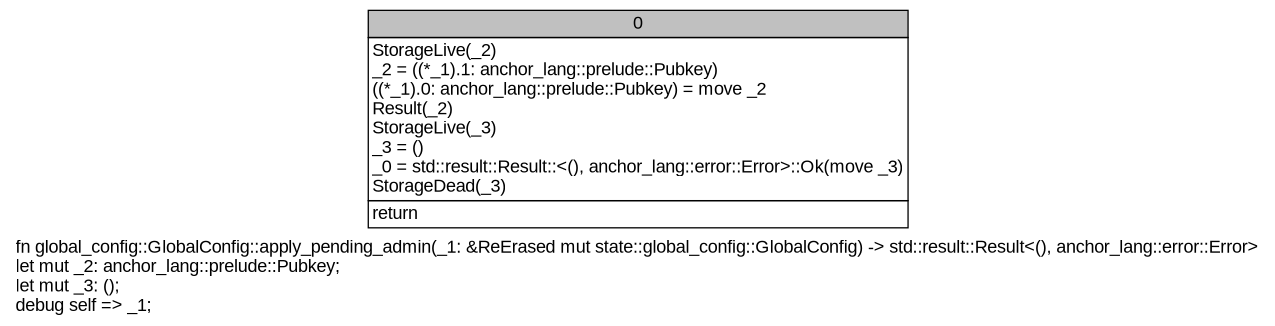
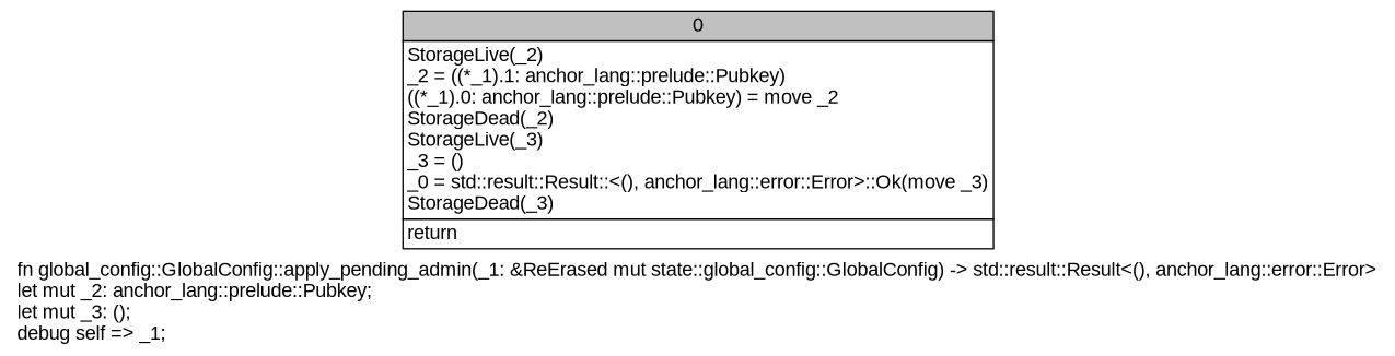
  digraph {
    fontname="Liberation Sans"
    label=<fn global_config::GlobalConfig::apply_pending_admin(_1: &amp;ReErased mut state::global_config::GlobalConfig) -&gt; std::result::Result&lt;(), anchor_lang::error::Error&gt;<br align="left"/>let mut _2: anchor_lang::prelude::Pubkey;<br align="left"/>let mut _3: ();<br align="left"/>debug self =&gt; _1;<br align="left"/>>
-   n1 [fontname="Liberation Sans" label=<<table border="0" cellborder="1" cellspacing="0"><tr><td bgcolor="gray" align="center" colspan="1">0</td></tr><tr><td align="left" balign="left">StorageLive(_2)<br/>_2 = ((*_1).1: anchor_lang::prelude::Pubkey)<br/>((*_1).0: anchor_lang::prelude::Pubkey) = move _2<br/>Result(_2)<br/>StorageLive(_3)<br/>_3 = ()<br/>_0 = std::result::Result::&lt;(), anchor_lang::error::Error&gt;::Ok(move _3)<br/>StorageDead(_3)<br/></td></tr><tr><td align="left">return</td></tr></table>> shape=none]
+   n1 [fontname="Liberation Sans" label=<<table border="0" cellborder="1" cellspacing="0"><tr><td bgcolor="gray" align="center" colspan="1">0</td></tr><tr><td align="left" balign="left">StorageLive(_2)<br/>_2 = ((*_1).1: anchor_lang::prelude::Pubkey)<br/>((*_1).0: anchor_lang::prelude::Pubkey) = move _2<br/>StorageDead(_2)<br/>StorageLive(_3)<br/>_3 = ()<br/>_0 = std::result::Result::&lt;(), anchor_lang::error::Error&gt;::Ok(move _3)<br/>StorageDead(_3)<br/></td></tr><tr><td align="left">return</td></tr></table>> shape=none]
  }
